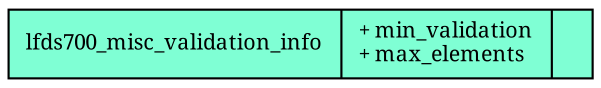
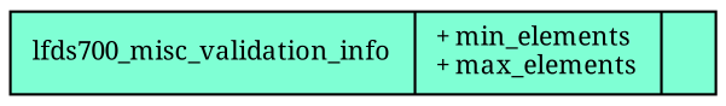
  digraph {
    rankdir=LR
    fontname="Noto Serif"
-   n1 [color=black fillcolor=aquamarine fontcolor=black fontname="Noto Serif" fontsize=10 height=0.2 label="{lfds700_misc_validation_info\n|+ min_validation\l+ max_elements\l|}" shape=record style=filled width=0.4]
+   n1 [color=black fillcolor=aquamarine fontcolor=black fontname="Noto Serif" fontsize=10 height=0.2 label="{lfds700_misc_validation_info\n|+ min_elements\l+ max_elements\l|}" shape=record style=filled width=0.4]
  }
